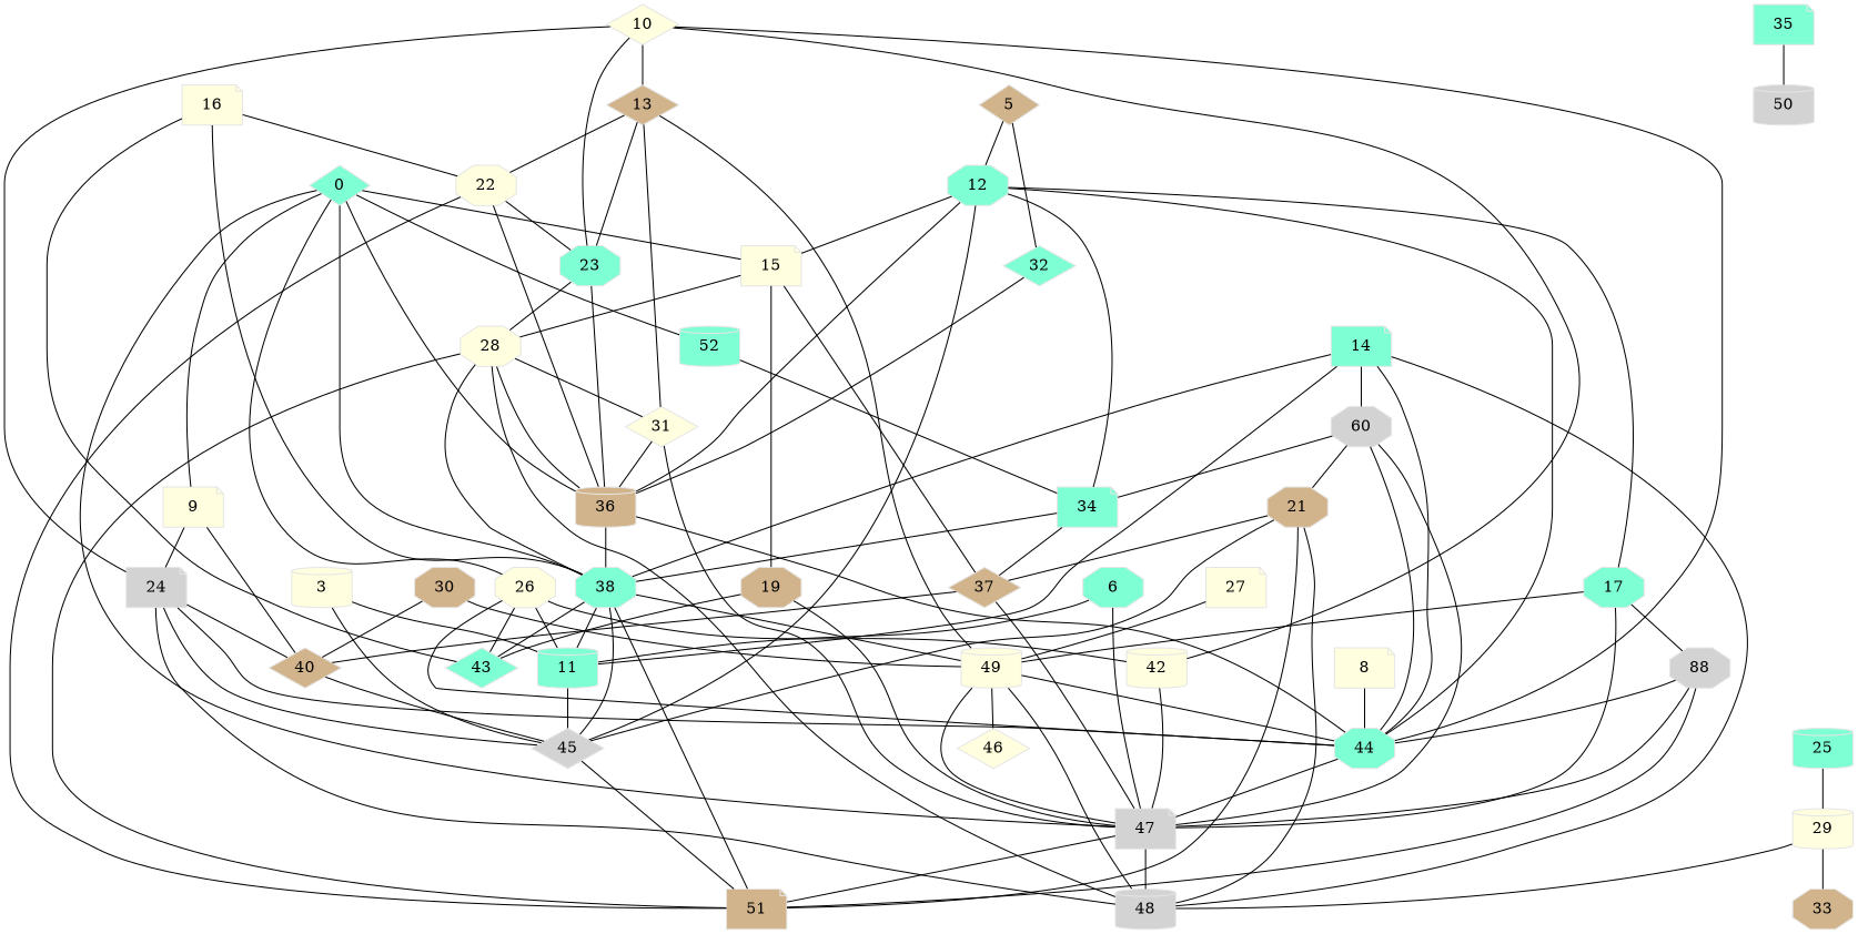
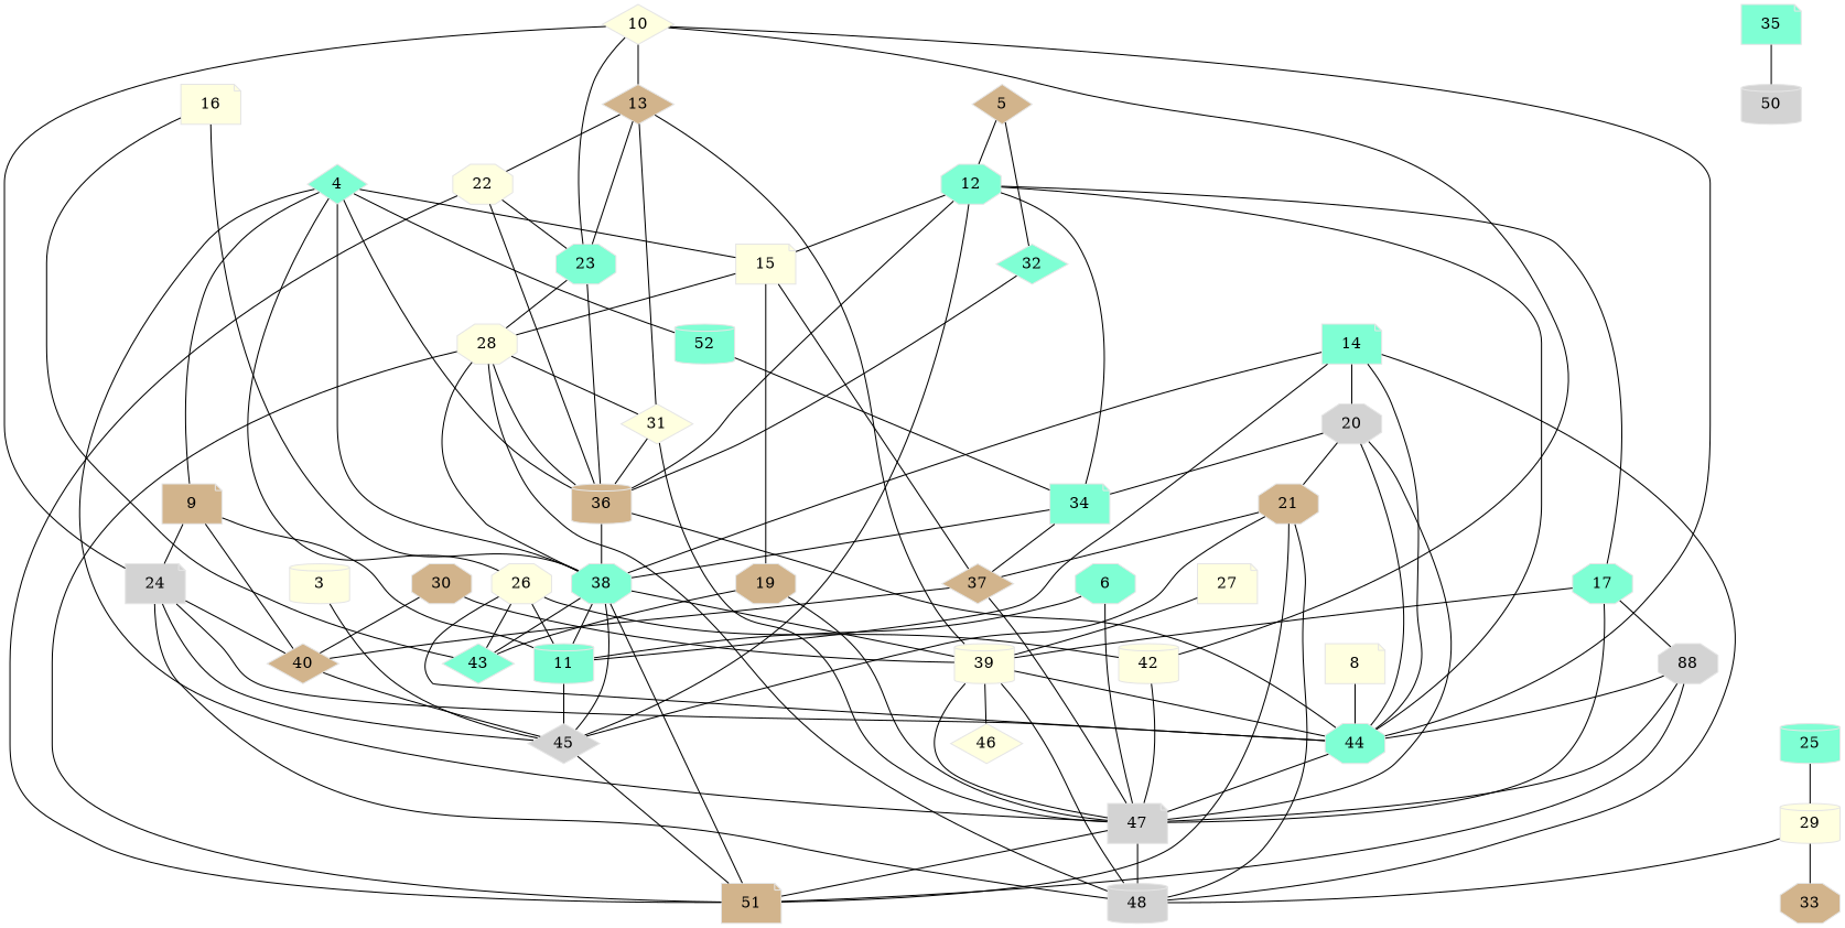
  graph {
    node [color=gray90 fillcolor=aquamarine shape=octagon style=filled]
    edge [weight=1.0]
    3 [fillcolor=lightyellow shape=cylinder]
    n2 [fillcolor=lightgrey label=45 shape=diamond]
    51 [fillcolor=tan shape=note]
-   4 [shape=diamond label=0]
-   9 [fillcolor=lightyellow shape=note]
+   4 [shape=diamond]
+   9 [fillcolor=tan shape=note]
    15 [fillcolor=lightyellow shape=note]
    26 [fillcolor=lightyellow]
    36 [fillcolor=tan shape=cylinder]
    38
    47 [fillcolor=lightgrey shape=note]
    52 [shape=cylinder]
    n12 [label=11 shape=cylinder]
    24 [fillcolor=lightgrey shape=note]
    40 [fillcolor=tan shape=diamond]
    19 [fillcolor=tan]
    28 [fillcolor=lightyellow]
    37 [fillcolor=tan shape=diamond]
    44
    42 [fillcolor=lightyellow shape=cylinder]
    43 [shape=diamond]
-   39 [fillcolor=lightyellow shape=cylinder label=49]
+   39 [fillcolor=lightyellow shape=cylinder]
    48 [fillcolor=lightgrey shape=cylinder]
    34 [shape=note]
    5 [fillcolor=tan shape=diamond]
    12
    32 [shape=diamond]
    17
    n28 [fillcolor=lightgrey label=88]
    6
    8 [fillcolor=lightyellow shape=note]
    10 [fillcolor=lightyellow shape=diamond]
    13 [fillcolor=tan shape=diamond]
    23
    22 [fillcolor=lightyellow]
    31 [fillcolor=lightyellow shape=diamond]
    46 [fillcolor=lightyellow shape=diamond]
    14 [shape=note]
-   20 [fillcolor=lightgrey label=60]
+   20 [fillcolor=lightgrey]
    21 [fillcolor=tan]
    16 [fillcolor=lightyellow shape=note]
    25 [shape=cylinder]
    29 [fillcolor=lightyellow shape=cylinder]
    33 [fillcolor=tan]
    27 [fillcolor=lightyellow shape=note]
    30 [fillcolor=tan]
    35 [shape=note]
    50 [fillcolor=lightgrey shape=cylinder]
    3 -- n2
    n2 -- 51
    4 -- 9
    4 -- 15
    4 -- 26
    4 -- 36
    4 -- 38
    4 -- 47
    4 -- 52
-   3 -- n12
+   9 -- n12
    9 -- 24
    9 -- 40
    15 -- 19
    15 -- 28
    15 -- 37
    26 -- n12
    26 -- 44 [weight=2.0]
    26 -- 42
    26 -- 43 [weight=2.0]
    36 -- 38
    36 -- 44
    38 -- n2
    38 -- 51
    38 -- n12
    38 -- 43
    38 -- 39
    47 -- 51
    47 -- 48 [weight=2.0]
    52 -- 34
    n12 -- n2 [weight=3.0]
    24 -- n2
    24 -- 40
    24 -- 44 [weight=2.0]
    24 -- 48
    40 -- n2
    19 -- 47
    19 -- 43
    28 -- 51
    28 -- 36
    28 -- 38
    28 -- 48
    28 -- 31
    37 -- 47
    37 -- 40
    44 -- 47
    42 -- 47
    39 -- 47
    39 -- 44
    39 -- 48
    39 -- 46
    34 -- 38
    34 -- 37
    5 -- 12
    5 -- 32
    12 -- n2
    12 -- 15
    12 -- 36
    12 -- 44
    12 -- 34
    12 -- 17
    32 -- 36
    17 -- 47 [weight=2.0]
    17 -- 39
    17 -- n28
    n28 -- 51
    n28 -- 47
    n28 -- 44
    6 -- 47
    6 -- n12
    8 -- 44
    10 -- 24
    10 -- 44
    10 -- 42
    10 -- 13
    10 -- 23
    13 -- 39
    13 -- 23
    13 -- 22
    13 -- 31
    23 -- 36
    23 -- 28
    22 -- 51
    22 -- 36
    22 -- 23
    31 -- 36
    31 -- 47
    14 -- 38
    14 -- n12
    14 -- 44
    14 -- 48
    14 -- 20
    20 -- 47
    20 -- 44
    20 -- 34
    20 -- 21
    21 -- n2
    21 -- 51
    21 -- 37
    21 -- 48
    16 -- 38
    16 -- 43
-   16 -- 22
    25 -- 29
    29 -- 48
    29 -- 33
    27 -- 39
    30 -- 40
    30 -- 39
    35 -- 50
  }
